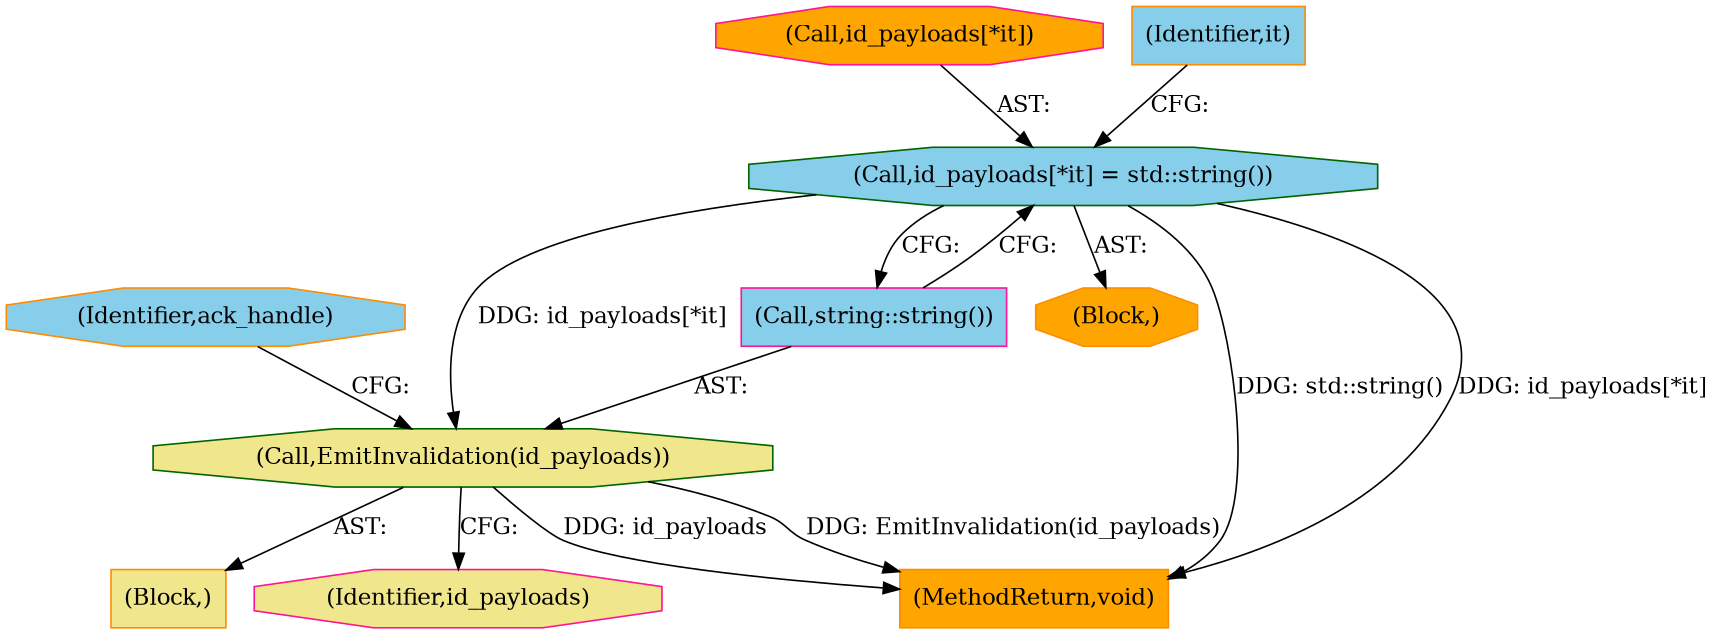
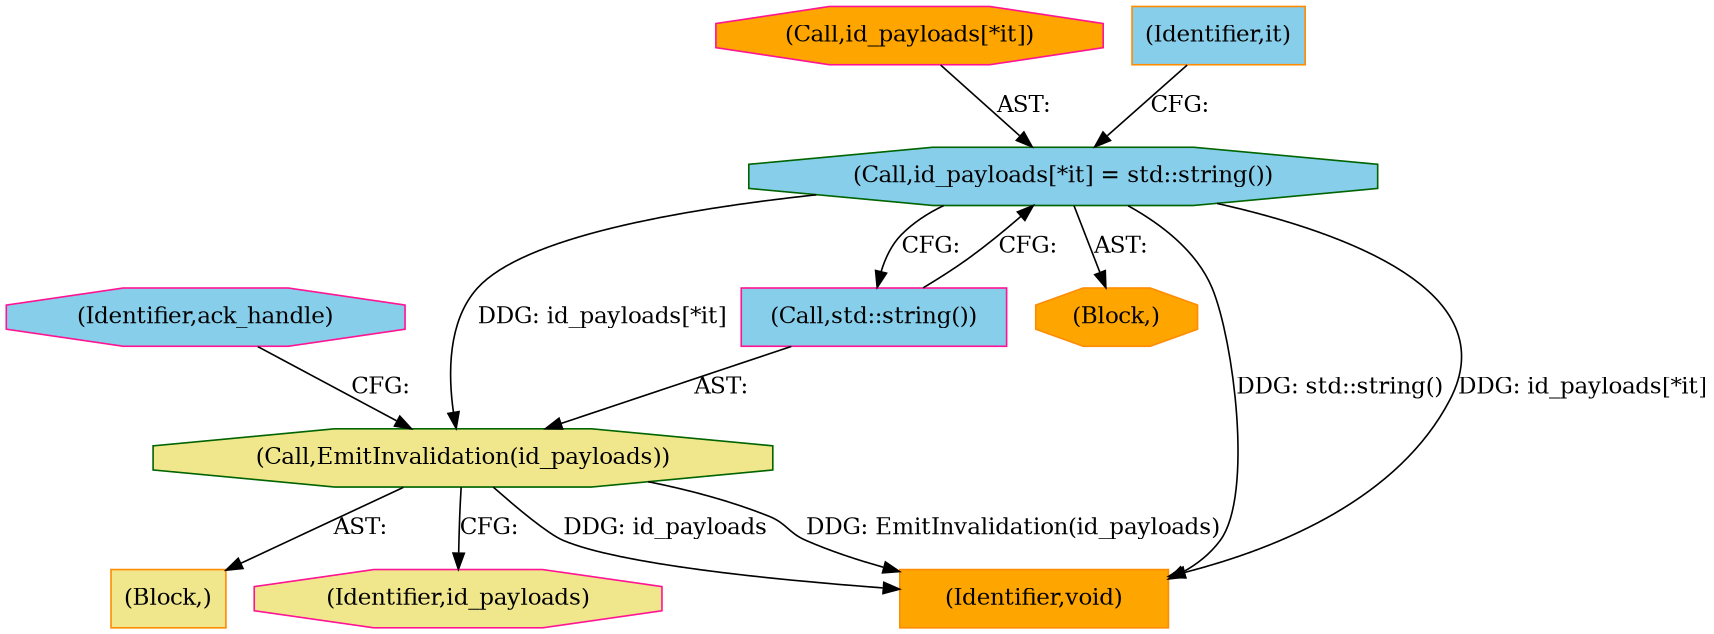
  digraph {
    node [color=deeppink fillcolor=skyblue shape=octagon style=filled]
    n1 [color=darkgreen label="(Call,id_payloads[*it] = std::string())"]
    n2 [color=darkgreen fillcolor=khaki label="(Call,EmitInvalidation(id_payloads))"]
-   n3 [label="(Call,string::string())" shape=box]
+   n3 [label="(Call,std::string())" shape=box]
    n4 [color=darkorange fillcolor=orange label="(Block,)"]
-   n5 [color=darkorange fillcolor=orange label="(MethodReturn,void)" shape=box]
+   n5 [color=darkorange fillcolor=orange label="(Identifier,void)" shape=box]
    n6 [color=darkorange fillcolor=khaki label="(Block,)" shape=box]
    n7 [fillcolor=khaki label="(Identifier,id_payloads)"]
-   n8 [color=darkorange label="(Identifier,ack_handle)"]
+   n8 [label="(Identifier,ack_handle)"]
    n9 [fillcolor=orange label="(Call,id_payloads[*it])"]
    n10 [color=darkorange label="(Identifier,it)" shape=box]
    n1 -> n2 [label="DDG: id_payloads[*it]"]
    n1 -> n3 [label="CFG: "]
    n1 -> n4 [label="AST: "]
    n1 -> n5 [label="DDG: std::string()"]
    n1 -> n5 [label="DDG: id_payloads[*it]"]
    n2 -> n5 [label="DDG: id_payloads"]
    n2 -> n5 [label="DDG: EmitInvalidation(id_payloads)"]
    n2 -> n6 [label="AST: "]
    n2 -> n7 [label="CFG: "]
    n3 -> n1 [label="CFG: "]
    n3 -> n2 [label="AST: "]
    n8 -> n2 [label="CFG: "]
    n9 -> n1 [label="AST: "]
    n10 -> n1 [label="CFG: "]
  }
